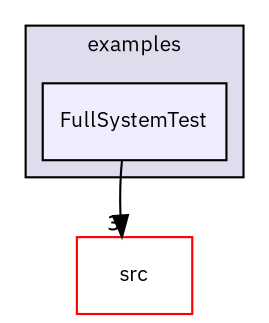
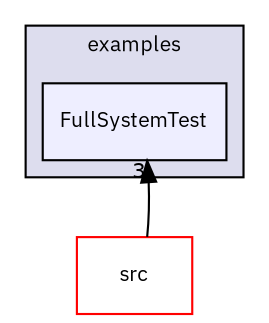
  digraph {
    compound=true
    fontname="IBM Plex Sans"
    node [fontname="IBM Plex Sans" fontsize=10 shape=box style=filled]
    n1 [fillcolor="#eeeeff" label=FullSystemTest pencolor=black]
    n2 [color=red fillcolor=white label=src]
    subgraph cluster_1 {
      bgcolor="#ddddee"
      fontsize=10
      label=examples
      pencolor=black
      n1
    }
-   n1 -> n2 [headlabel=3 labeldistance=1.5 labelfontname=Helvetica labelfontsize=10 fontname="IBM Plex Sans"]
+   n2 -> n1 [headlabel=3 labeldistance=1.5 labelfontname=Helvetica labelfontsize=10 fontname="IBM Plex Sans"]
  }
